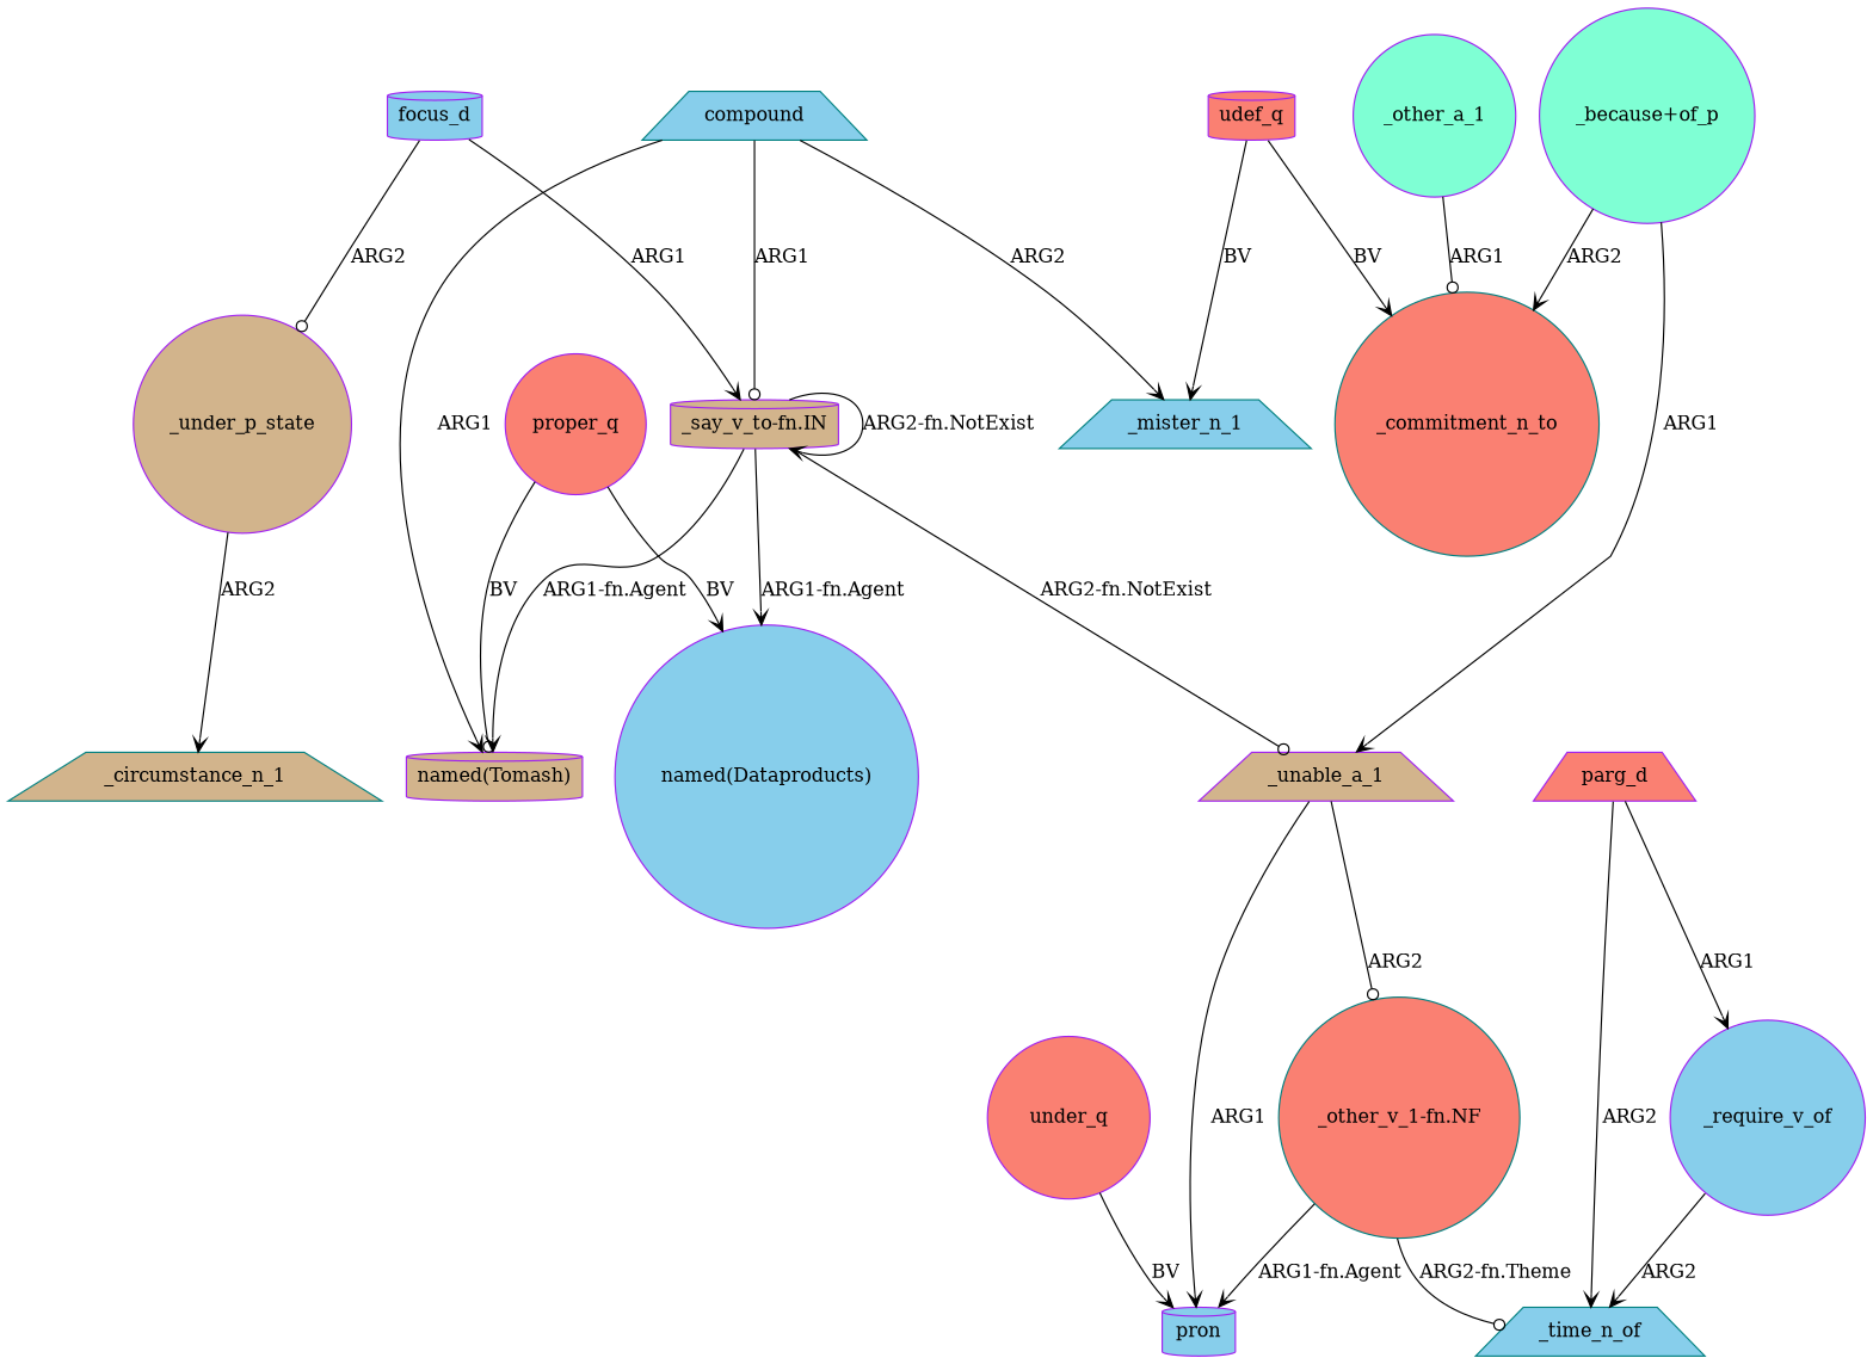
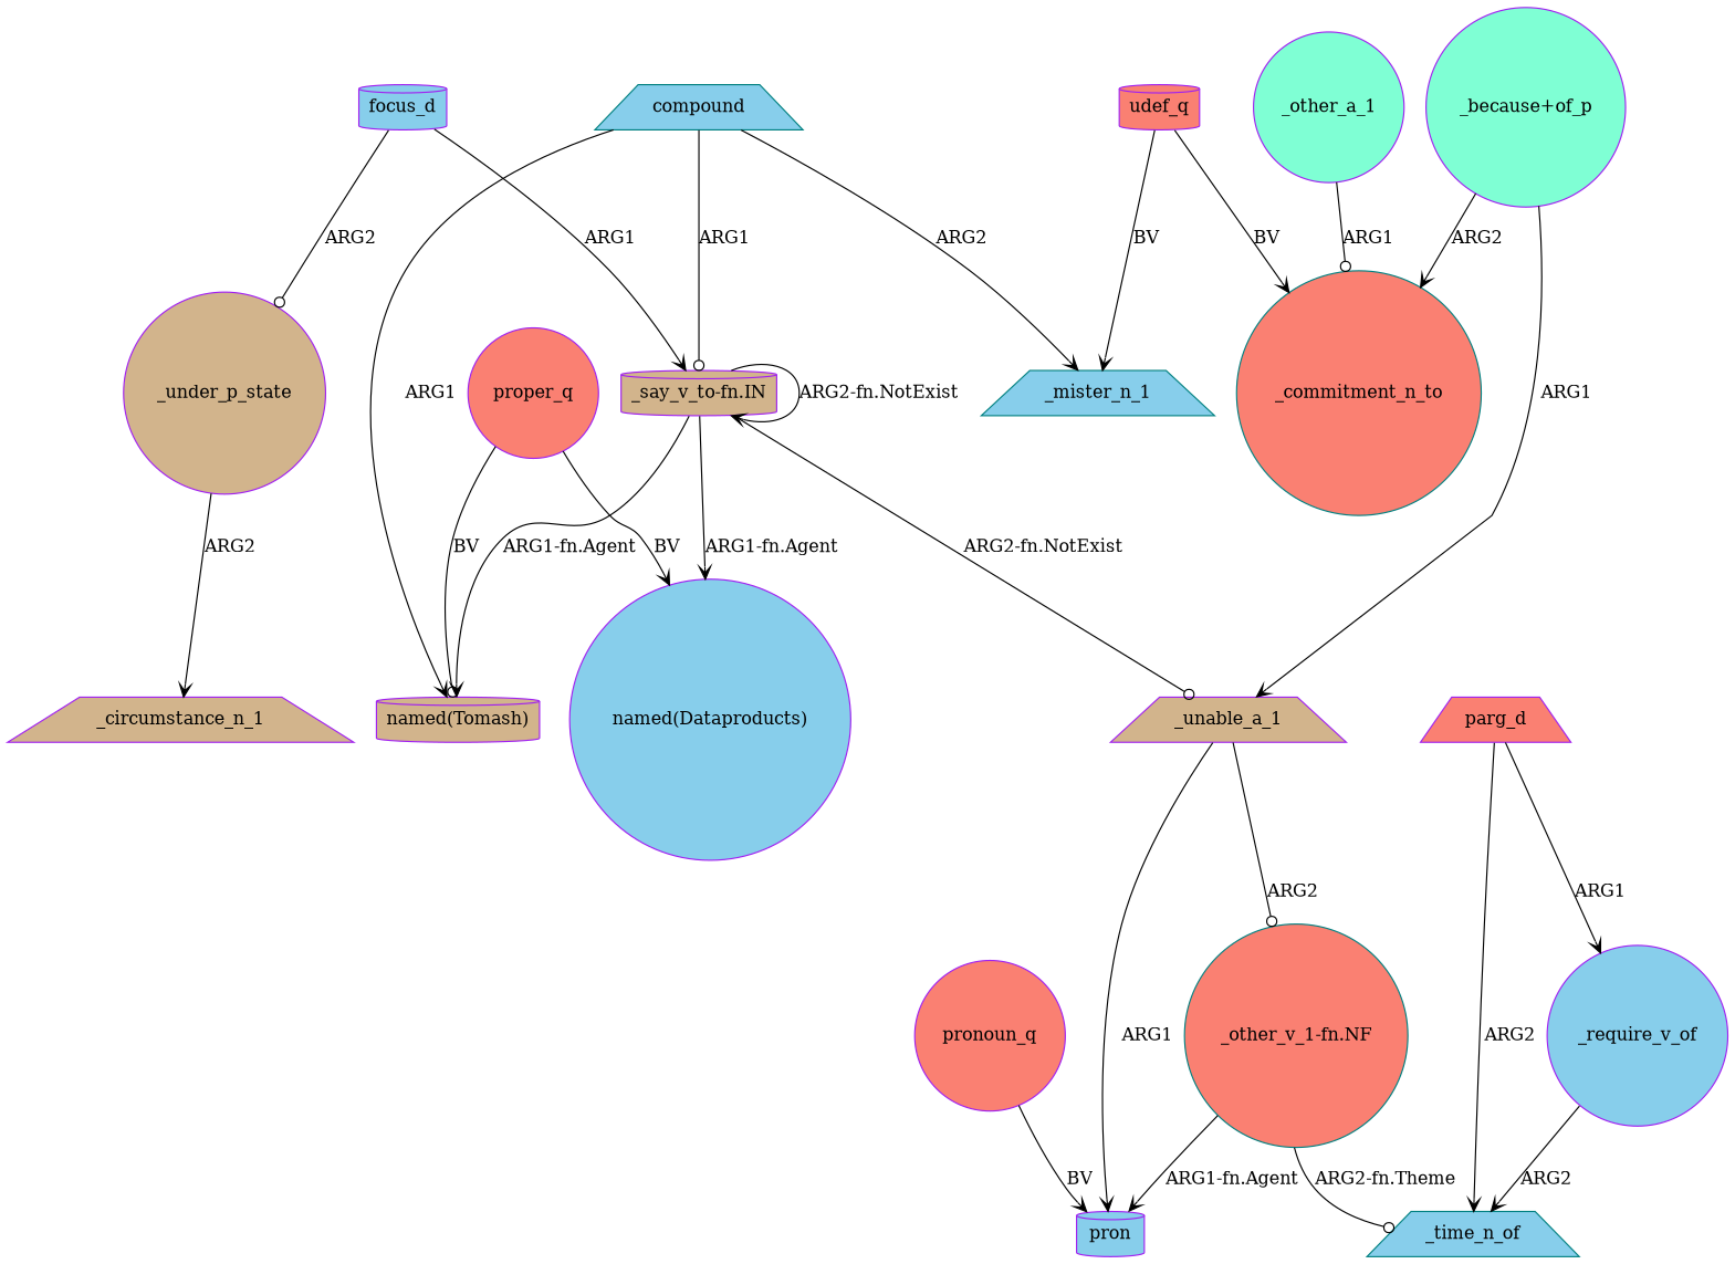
  digraph {
    node [color=purple fillcolor=skyblue shape=circle style=filled]
    edge [arrowhead=vee]
    _under_p_state [fillcolor=tan]
-   _circumstance_n_1 [color=teal fillcolor=tan shape=trapezium]
+   _circumstance_n_1 [fillcolor=tan shape=trapezium]
    "_say_v_to-fn.IN" [fillcolor=tan shape=cylinder]
    "named(Dataproducts)"
    "named(Tomash)" [fillcolor=tan shape=cylinder]
    _unable_a_1 [fillcolor=tan shape=trapezium]
    n7 [color=teal fillcolor=salmon label="_other_v_1-fn.NF"]
    pron [shape=cylinder]
    _time_n_of [color=teal shape=trapezium]
    udef_q [fillcolor=salmon shape=cylinder]
    _commitment_n_to [color=teal fillcolor=salmon]
    _mister_n_1 [color=teal shape=trapezium]
    compound [color=teal shape=trapezium]
    "_because+of_p" [fillcolor=aquamarine]
    proper_q [fillcolor=salmon]
    parg_d [fillcolor=salmon shape=trapezium]
    _require_v_of
    _other_a_1 [fillcolor=aquamarine]
-   pronoun_q [fillcolor=salmon label=under_q]
+   pronoun_q [fillcolor=salmon]
    focus_d [shape=cylinder]
    _under_p_state -> _circumstance_n_1 [label=ARG2]
    "_say_v_to-fn.IN" -> "_say_v_to-fn.IN" [label="ARG2-fn.NotExist"]
    "_say_v_to-fn.IN" -> "named(Dataproducts)" [label="ARG1-fn.Agent"]
    "_say_v_to-fn.IN" -> "named(Tomash)" [label="ARG1-fn.Agent"]
    "_say_v_to-fn.IN" -> _unable_a_1 [arrowhead=odot label="ARG2-fn.NotExist"]
    _unable_a_1 -> n7 [arrowhead=odot label=ARG2]
    _unable_a_1 -> pron [label=ARG1]
    n7 -> pron [label="ARG1-fn.Agent"]
    n7 -> _time_n_of [arrowhead=odot label="ARG2-fn.Theme"]
    udef_q -> _commitment_n_to [label=BV]
    udef_q -> _mister_n_1 [label=BV]
    compound -> "_say_v_to-fn.IN" [arrowhead=odot label=ARG1]
    compound -> "named(Tomash)" [label=ARG1]
    compound -> _mister_n_1 [label=ARG2]
    "_because+of_p" -> _unable_a_1 [label=ARG1]
    "_because+of_p" -> _commitment_n_to [label=ARG2]
    proper_q -> "named(Dataproducts)" [label=BV]
    proper_q -> "named(Tomash)" [arrowhead=odot label=BV]
    parg_d -> _time_n_of [label=ARG2]
    parg_d -> _require_v_of [label=ARG1]
    _require_v_of -> _time_n_of [label=ARG2]
    _other_a_1 -> _commitment_n_to [arrowhead=odot label=ARG1]
    pronoun_q -> pron [label=BV]
    focus_d -> _under_p_state [arrowhead=odot label=ARG2]
    focus_d -> "_say_v_to-fn.IN" [label=ARG1]
  }
